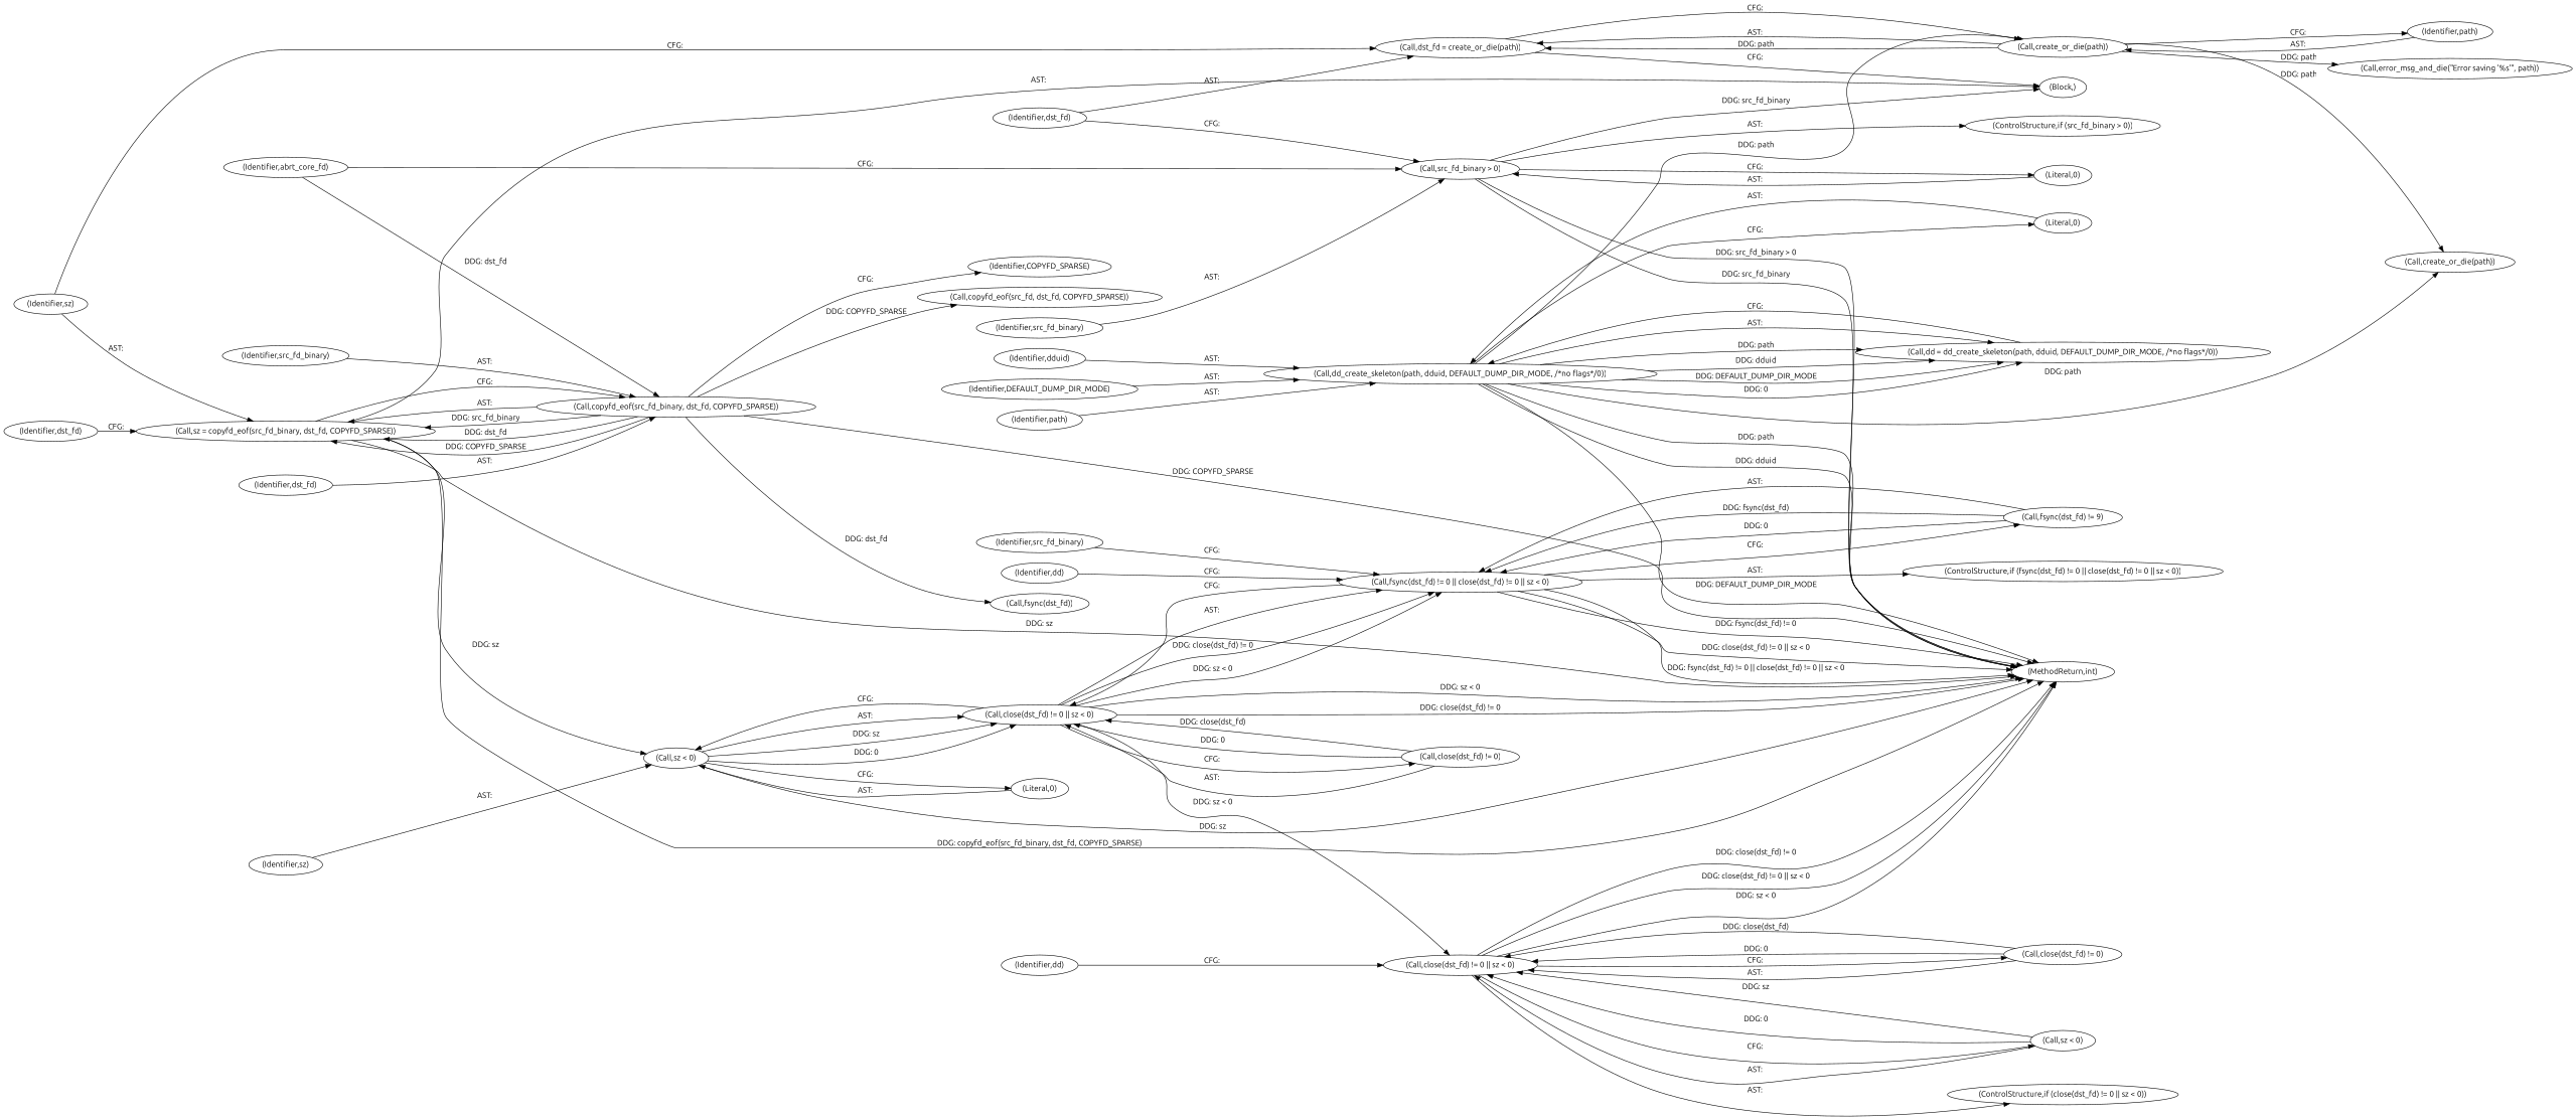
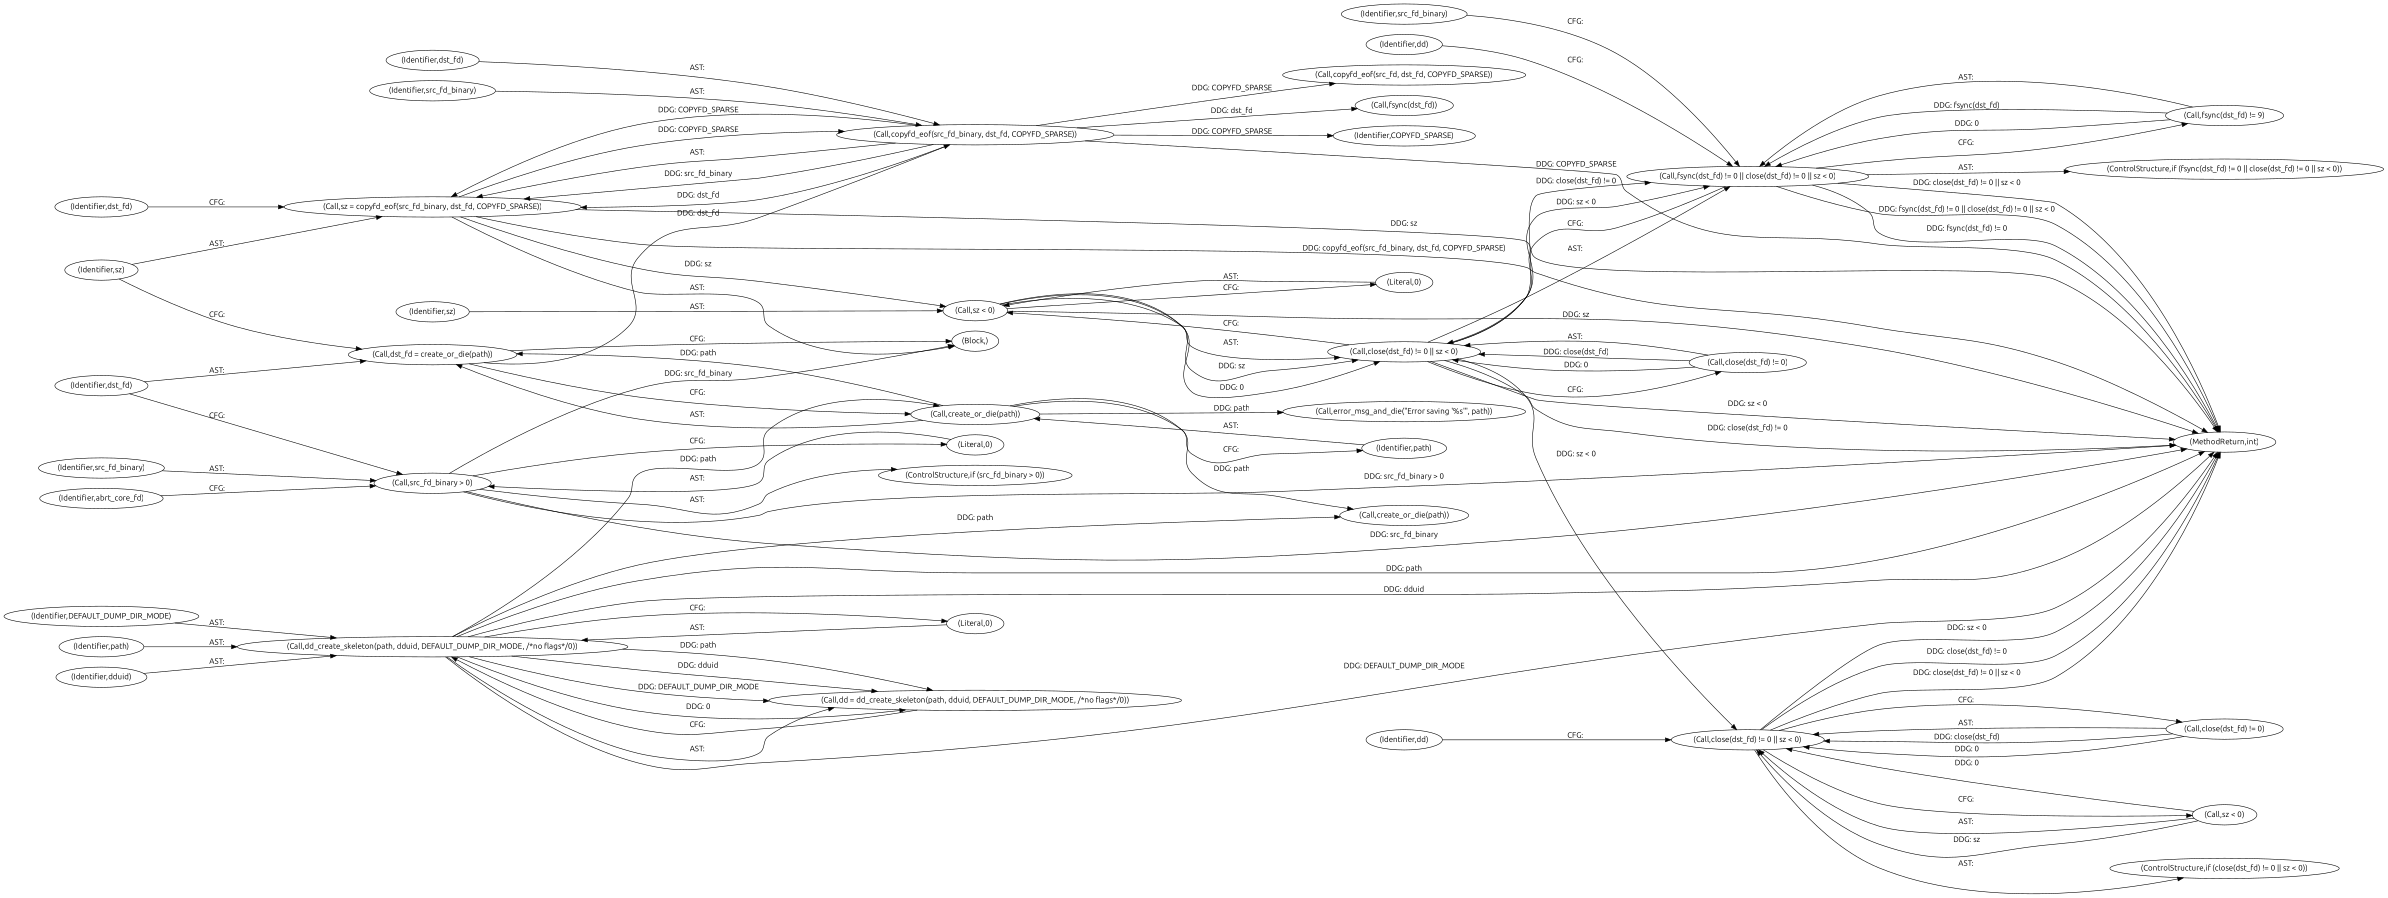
  digraph {
    fontname=Ubuntu
    rankdir=LR
    node [fontname=Ubuntu]
    edge [fontname=Ubuntu]
    n1 [label="(Call,sz = copyfd_eof(src_fd_binary, dst_fd, COPYFD_SPARSE))"]
    n2 [label="(Call,copyfd_eof(src_fd_binary, dst_fd, COPYFD_SPARSE))"]
    n3 [label="(Call,sz < 0)"]
    n4 [label="(Block,)"]
    n5 [label="(MethodReturn,int)"]
    n6 [label="(Call,copyfd_eof(src_fd, dst_fd, COPYFD_SPARSE))"]
    n7 [label="(Call,fsync(dst_fd))"]
    n8 [label="(Identifier,COPYFD_SPARSE)"]
    n9 [label="(Call,close(dst_fd) != 0 || sz < 0)"]
    n10 [label="(Literal,0)"]
    n11 [label="(Call,src_fd_binary > 0)"]
    n12 [label="(Literal,0)"]
    n13 [label="(ControlStructure,if (src_fd_binary > 0))"]
    n14 [label="(Call,dst_fd = create_or_die(path))"]
    n15 [label="(Call,create_or_die(path))"]
    n16 [label="(Call,create_or_die(path))"]
    n17 [label="(Call,error_msg_and_die(\"Error saving '%s'\", path))"]
    n18 [label="(Identifier,path)"]
    n19 [label="(Call,dd_create_skeleton(path, dduid, DEFAULT_DUMP_DIR_MODE, /*no flags*/0))"]
    n20 [label="(Literal,0)"]
    n21 [label="(Call,dd = dd_create_skeleton(path, dduid, DEFAULT_DUMP_DIR_MODE, /*no flags*/0))"]
    n22 [label="(Call,fsync(dst_fd) != 0 || close(dst_fd) != 0 || sz < 0)"]
    n23 [label="(Call,close(dst_fd) != 0 || sz < 0)"]
    n24 [label="(Call,close(dst_fd) != 0)"]
    n25 [label="(Call,fsync(dst_fd) != 9)"]
    n26 [label="(ControlStructure,if (fsync(dst_fd) != 0 || close(dst_fd) != 0 || sz < 0))"]
    n27 [label="(ControlStructure,if (close(dst_fd) != 0 || sz < 0))"]
    n28 [label="(Call,close(dst_fd) != 0)"]
    n29 [label="(Call,sz < 0)"]
    n30 [label="(Identifier,sz)"]
    n31 [label="(Identifier,path)"]
    n32 [label="(Identifier,dduid)"]
    n33 [label="(Identifier,src_fd_binary)"]
    n34 [label="(Identifier,dst_fd)"]
    n35 [label="(Identifier,abrt_core_fd)"]
    n36 [label="(Identifier,src_fd_binary)"]
    n37 [label="(Identifier,dd)"]
    n38 [label="(Identifier,dst_fd)"]
    n39 [label="(Identifier,dd)"]
    n40 [label="(Identifier,sz)"]
    n41 [label="(Identifier,dst_fd)"]
    n42 [label="(Identifier,DEFAULT_DUMP_DIR_MODE)"]
    n43 [label="(Identifier,src_fd_binary)"]
-   n1 -> n2 [label="CFG: "]
+   n1 -> n2 [label="DDG: COPYFD_SPARSE"]
    n1 -> n3 [label="DDG: sz"]
    n1 -> n4 [label="AST: "]
    n1 -> n5 [label="DDG: sz"]
    n1 -> n5 [label="DDG: copyfd_eof(src_fd_binary, dst_fd, COPYFD_SPARSE)"]
    n2 -> n1 [label="AST: "]
    n2 -> n1 [label="DDG: src_fd_binary"]
    n2 -> n1 [label="DDG: dst_fd"]
    n2 -> n1 [label="DDG: COPYFD_SPARSE"]
    n2 -> n5 [label="DDG: COPYFD_SPARSE"]
    n2 -> n6 [label="DDG: COPYFD_SPARSE"]
    n2 -> n7 [label="DDG: dst_fd"]
-   n2 -> n8 [label="CFG: "]
+   n2 -> n8 [label="DDG: COPYFD_SPARSE"]
    n3 -> n5 [label="DDG: sz"]
    n3 -> n9 [label="AST: "]
    n3 -> n9 [label="DDG: sz"]
    n3 -> n9 [label="DDG: 0"]
    n3 -> n10 [label="CFG: "]
    n9 -> n3 [label="CFG: "]
    n9 -> n5 [label="DDG: sz < 0"]
    n9 -> n5 [label="DDG: close(dst_fd) != 0"]
    n9 -> n22 [label="AST: "]
    n9 -> n22 [label="DDG: close(dst_fd) != 0"]
    n9 -> n22 [label="DDG: sz < 0"]
    n9 -> n23 [label="DDG: sz < 0"]
    n9 -> n24 [label="CFG: "]
    n10 -> n3 [label="AST: "]
    n11 -> n4 [label="DDG: src_fd_binary"]
    n11 -> n5 [label="DDG: src_fd_binary > 0"]
    n11 -> n5 [label="DDG: src_fd_binary"]
    n11 -> n12 [label="CFG: "]
    n11 -> n13 [label="AST: "]
    n12 -> n11 [label="AST: "]
-   n35 -> n2 [label="DDG: dst_fd"]
+   n14 -> n2 [label="DDG: dst_fd"]
    n14 -> n4 [label="CFG: "]
    n14 -> n15 [label="CFG: "]
    n15 -> n14 [label="AST: "]
    n15 -> n14 [label="DDG: path"]
    n15 -> n16 [label="DDG: path"]
    n15 -> n17 [label="DDG: path"]
    n15 -> n18 [label="CFG: "]
    n18 -> n15 [label="AST: "]
    n19 -> n5 [label="DDG: DEFAULT_DUMP_DIR_MODE"]
    n19 -> n5 [label="DDG: path"]
    n19 -> n5 [label="DDG: dduid"]
    n19 -> n15 [label="DDG: path"]
    n19 -> n16 [label="DDG: path"]
    n19 -> n20 [label="CFG: "]
    n19 -> n21 [label="AST: "]
    n19 -> n21 [label="DDG: path"]
    n19 -> n21 [label="DDG: dduid"]
    n19 -> n21 [label="DDG: DEFAULT_DUMP_DIR_MODE"]
    n19 -> n21 [label="DDG: 0"]
    n20 -> n19 [label="AST: "]
    n21 -> n19 [label="CFG: "]
    n22 -> n5 [label="DDG: fsync(dst_fd) != 0"]
    n22 -> n5 [label="DDG: close(dst_fd) != 0 || sz < 0"]
    n22 -> n5 [label="DDG: fsync(dst_fd) != 0 || close(dst_fd) != 0 || sz < 0"]
    n22 -> n9 [label="CFG: "]
    n22 -> n25 [label="CFG: "]
    n22 -> n26 [label="AST: "]
    n23 -> n5 [label="DDG: sz < 0"]
    n23 -> n5 [label="DDG: close(dst_fd) != 0"]
    n23 -> n5 [label="DDG: close(dst_fd) != 0 || sz < 0"]
    n23 -> n27 [label="AST: "]
    n23 -> n28 [label="CFG: "]
    n23 -> n29 [label="CFG: "]
    n24 -> n9 [label="AST: "]
    n24 -> n9 [label="DDG: close(dst_fd)"]
    n24 -> n9 [label="DDG: 0"]
    n25 -> n22 [label="AST: "]
    n25 -> n22 [label="DDG: fsync(dst_fd)"]
    n25 -> n22 [label="DDG: 0"]
    n28 -> n23 [label="AST: "]
    n28 -> n23 [label="DDG: close(dst_fd)"]
    n28 -> n23 [label="DDG: 0"]
    n29 -> n23 [label="AST: "]
    n29 -> n23 [label="DDG: sz"]
    n29 -> n23 [label="DDG: 0"]
    n30 -> n1 [label="AST: "]
    n30 -> n14 [label="CFG: "]
    n31 -> n19 [label="AST: "]
    n32 -> n19 [label="AST: "]
    n33 -> n22 [label="CFG: "]
    n34 -> n2 [label="AST: "]
    n35 -> n11 [label="CFG: "]
    n36 -> n2 [label="AST: "]
    n37 -> n23 [label="CFG: "]
    n38 -> n1 [label="CFG: "]
    n39 -> n22 [label="CFG: "]
    n40 -> n3 [label="AST: "]
    n41 -> n11 [label="CFG: "]
    n41 -> n14 [label="AST: "]
    n42 -> n19 [label="AST: "]
    n43 -> n11 [label="AST: "]
  }
